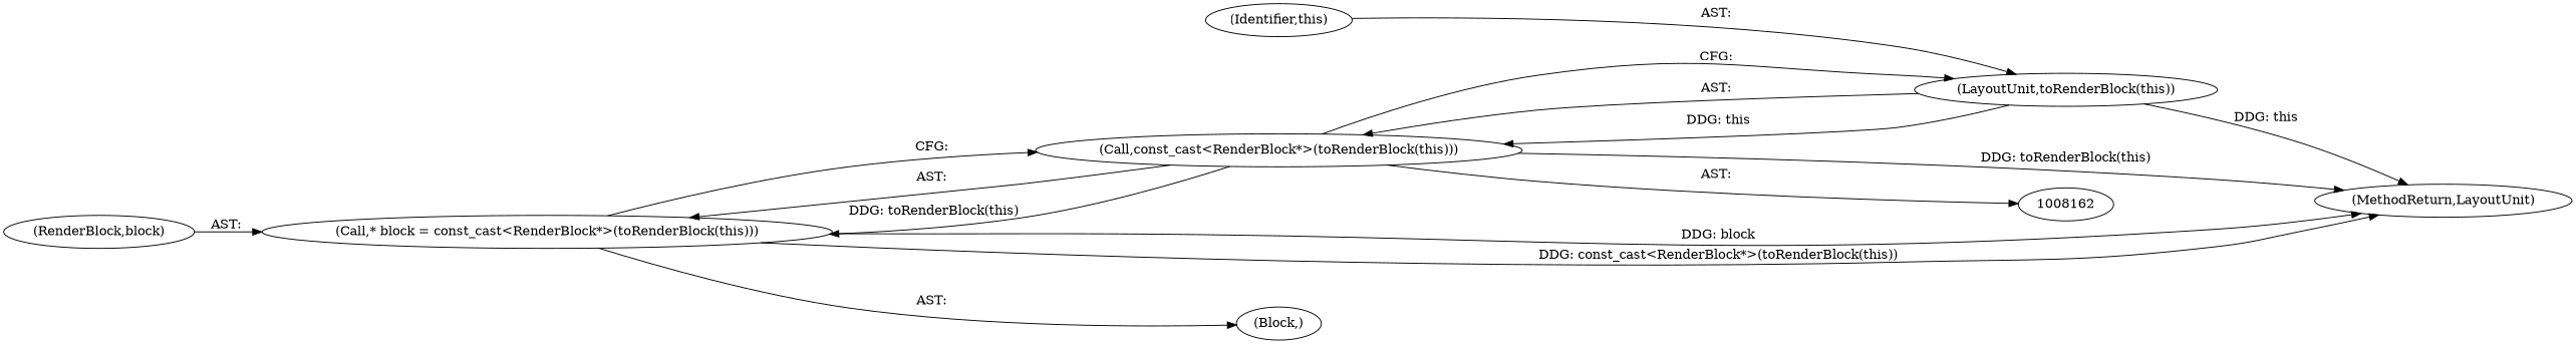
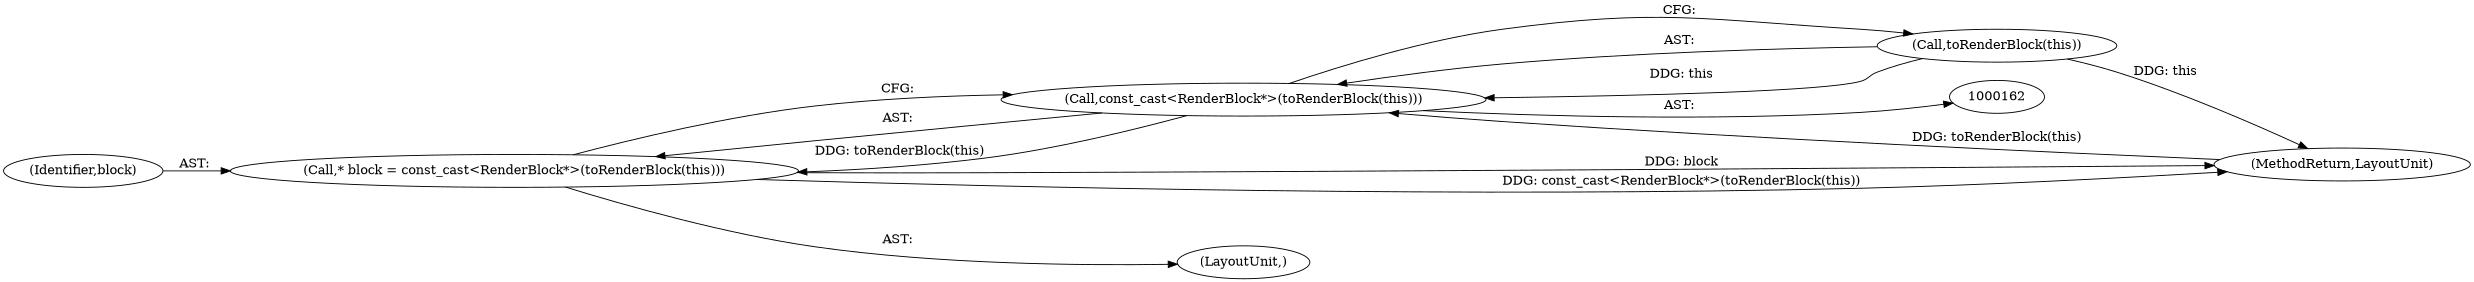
  digraph {
    rankdir=LR
    n1 [label="(Call,* block = const_cast<RenderBlock*>(toRenderBlock(this)))"]
    n2 [label="(Call,const_cast<RenderBlock*>(toRenderBlock(this)))"]
    n3 [label="(MethodReturn,LayoutUnit)"]
-   n4 [label="(Block,)"]
-   n5 [label="(LayoutUnit,toRenderBlock(this))"]
-   1000162 [label=1008162]
-   n7 [label="(Identifier,this)"]
-   n8 [label="(RenderBlock,block)"]
+   n4 [label="(LayoutUnit,)"]
+   n5 [label="(Call,toRenderBlock(this))"]
+   1000162
+   n8 [label="(Identifier,block)"]
    n1 -> n2 [label="CFG: "]
    n1 -> n3 [label="DDG: block"]
    n1 -> n3 [label="DDG: const_cast<RenderBlock*>(toRenderBlock(this))"]
    n1 -> n4 [label="AST: "]
    n2 -> n1 [label="AST: "]
    n2 -> n1 [label="DDG: toRenderBlock(this)"]
-   n2 -> n3 [label="DDG: toRenderBlock(this)"]
+   n3 -> n2 [label="DDG: toRenderBlock(this)"]
    n2 -> n5 [label="CFG: "]
    n2 -> 1000162 [label="AST: "]
    n5 -> n2 [label="AST: "]
    n5 -> n2 [label="DDG: this"]
    n5 -> n3 [label="DDG: this"]
-   n7 -> n5 [label="AST: "]
    n8 -> n1 [label="AST: "]
  }
